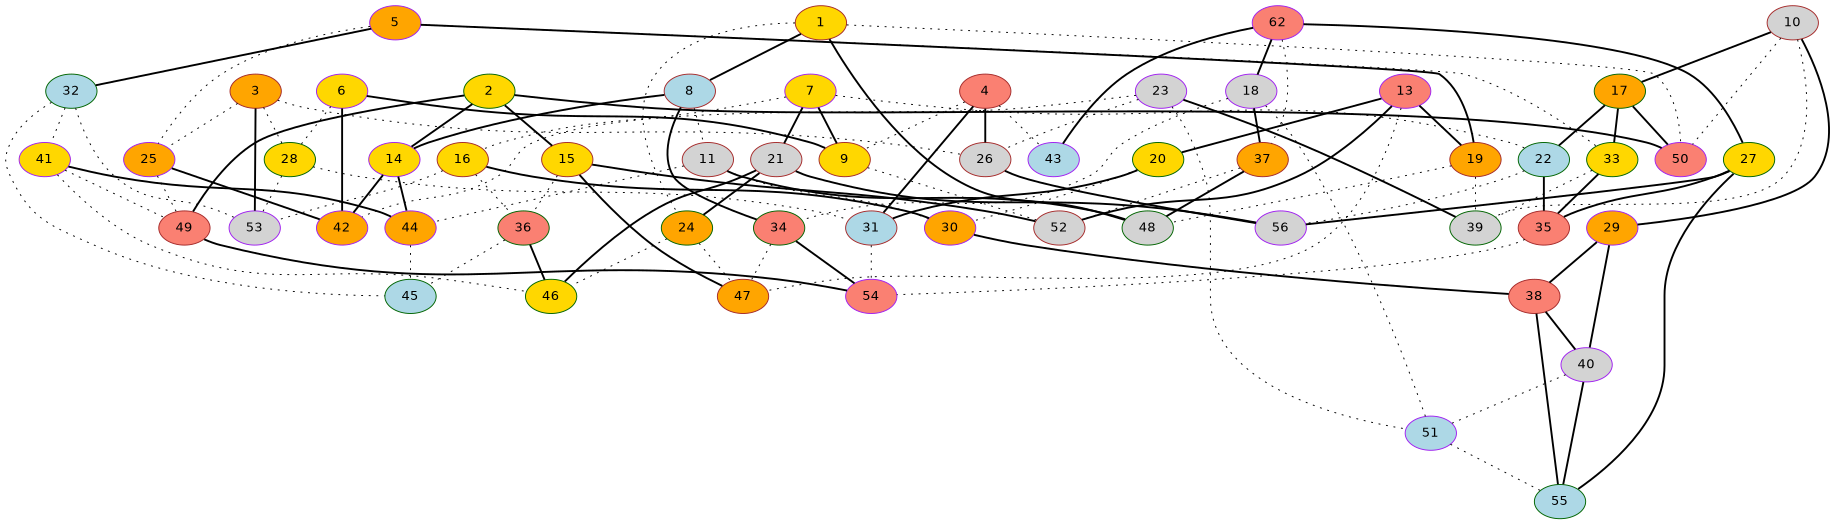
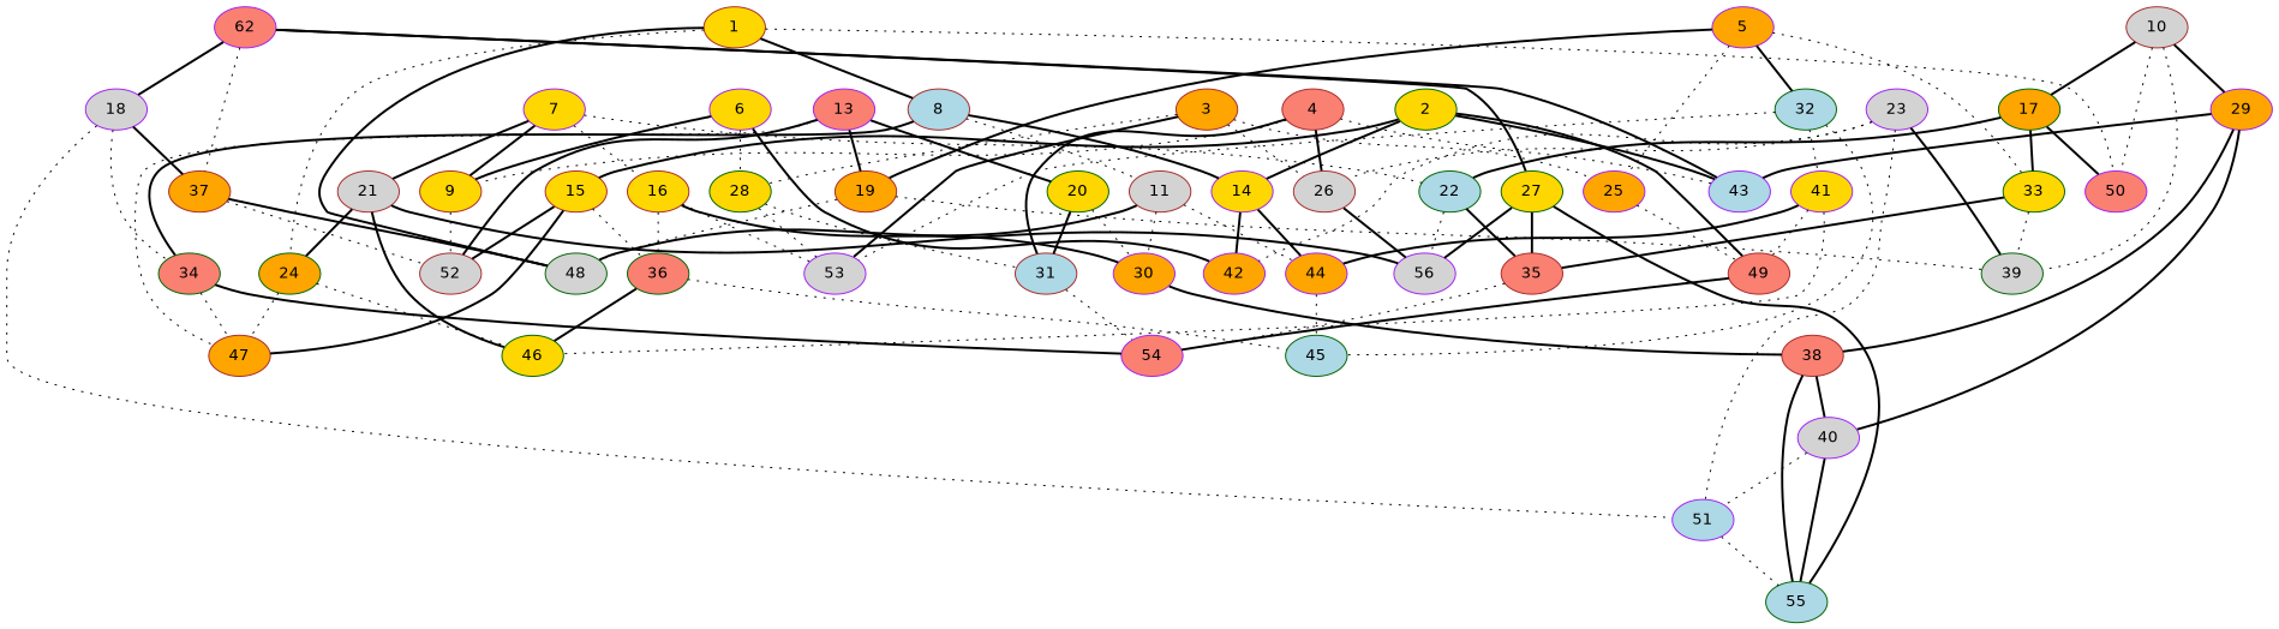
  graph {
    fontname="DejaVu Sans"
    node [color=purple fillcolor=gold fontname="DejaVu Sans" style=filled]
    edge [fontname="DejaVu Sans" style=bold]
    1 [color=brown]
    8 [color=brown fillcolor=lightblue]
    24 [color=darkgreen fillcolor=orange]
    48 [color=darkgreen fillcolor=lightgrey]
    50 [fillcolor=salmon]
    14
    11 [color=brown fillcolor=lightgrey]
    34 [color=darkgreen fillcolor=salmon]
    47 [color=brown fillcolor=orange]
    46 [color=darkgreen]
    2 [color=darkgreen]
    15 [color=brown]
    49 [color=brown fillcolor=salmon]
    42 [fillcolor=orange]
    44 [fillcolor=orange]
    52 [color=brown fillcolor=lightgrey]
    36 [color=darkgreen fillcolor=salmon]
    54 [fillcolor=salmon]
    3 [color=brown fillcolor=orange]
    25 [fillcolor=orange]
    26 [color=brown fillcolor=lightgrey]
    28 [color=darkgreen]
    53 [fillcolor=lightgrey]
    56 [fillcolor=lightgrey]
    31 [color=brown fillcolor=lightblue]
    4 [color=brown fillcolor=salmon]
    9 [color=brown]
    43 [fillcolor=lightblue]
    5 [fillcolor=orange]
    19 [color=brown fillcolor=orange]
    32 [color=darkgreen fillcolor=lightblue]
    33 [color=darkgreen]
    39 [color=darkgreen fillcolor=lightgrey]
    45 [color=darkgreen fillcolor=lightblue]
    41
    35 [color=brown fillcolor=salmon]
    6
    7
    16 [color=brown]
    21 [color=brown fillcolor=lightgrey]
    22 [color=darkgreen fillcolor=lightblue]
    30 [fillcolor=orange]
    10 [color=brown fillcolor=lightgrey]
    17 [color=darkgreen fillcolor=orange]
    29 [fillcolor=orange]
    38 [color=brown fillcolor=salmon]
    40 [fillcolor=lightgrey]
    n48 [fillcolor=salmon label=62]
    18 [fillcolor=lightgrey]
    27 [color=darkgreen]
    37 [color=brown fillcolor=orange]
    51 [fillcolor=lightblue]
    55 [color=darkgreen fillcolor=lightblue]
    13 [fillcolor=salmon]
    20 [color=darkgreen]
    23 [fillcolor=lightgrey]
    1 -- 8
    1 -- 24 [style=dotted]
    1 -- 48
    1 -- 50 [style=dotted]
    8 -- 14
    8 -- 11 [style=dotted]
    8 -- 34
    24 -- 47 [style=dotted]
    24 -- 46 [style=dotted]
    14 -- 42
    14 -- 44
    11 -- 48
    11 -- 44 [style=dotted]
    11 -- 30 [style=dotted]
    34 -- 47 [style=dotted]
    34 -- 54
-   2 -- 50
+   2 -- 43
    2 -- 14
    2 -- 15
    2 -- 49
    15 -- 47
    15 -- 52
    15 -- 36 [style=dotted]
    49 -- 54
    44 -- 45 [style=dotted]
    36 -- 46
    36 -- 45 [style=dotted]
    3 -- 25 [style=dotted]
    3 -- 26 [style=dotted]
    3 -- 28 [style=dotted]
    3 -- 53
    25 -- 49 [style=dotted]
-   25 -- 42
    26 -- 56
    28 -- 53 [style=dotted]
    28 -- 31 [style=dotted]
    31 -- 54 [style=dotted]
    4 -- 26
    4 -- 31
    4 -- 9 [style=dotted]
    4 -- 43 [style=dotted]
    9 -- 52 [style=dotted]
    5 -- 25 [style=dotted]
    5 -- 19
    5 -- 32
    5 -- 33 [style=dotted]
    19 -- 48 [style=dotted]
    19 -- 39 [style=dotted]
    32 -- 53 [style=dotted]
    32 -- 45 [style=dotted]
    32 -- 41 [style=dotted]
    33 -- 39 [style=dotted]
    33 -- 35
    41 -- 46 [style=dotted]
    41 -- 49 [style=dotted]
    41 -- 44
    35 -- 54 [style=dotted]
    6 -- 42
    6 -- 28 [style=dotted]
    6 -- 9
    7 -- 9
    7 -- 16 [style=dotted]
    7 -- 21
    7 -- 22 [style=dotted]
    16 -- 36 [style=dotted]
    16 -- 53 [style=dotted]
    16 -- 30
    21 -- 24
    21 -- 46
    21 -- 56
    22 -- 56 [style=dotted]
    22 -- 35
    30 -- 38
    10 -- 50 [style=dotted]
    10 -- 39 [style=dotted]
    10 -- 17
    10 -- 29
    17 -- 50
    17 -- 33
    17 -- 22
+   29 -- 43
    29 -- 38
    29 -- 40
    38 -- 40
    38 -- 55
    40 -- 51 [style=dotted]
    40 -- 55
    n48 -- 43
    n48 -- 18
    n48 -- 27
    n48 -- 37 [style=dotted]
    18 -- 34 [style=dotted]
    18 -- 37
    18 -- 51 [style=dotted]
    27 -- 56
    27 -- 35
    27 -- 55
    37 -- 48
    37 -- 52 [style=dotted]
    51 -- 55 [style=dotted]
    13 -- 47 [style=dotted]
    13 -- 52
    13 -- 19
    13 -- 20
    20 -- 31
    20 -- 30 [style=dotted]
    23 -- 42 [style=dotted]
    23 -- 26 [style=dotted]
    23 -- 39
    23 -- 51 [style=dotted]
  }
